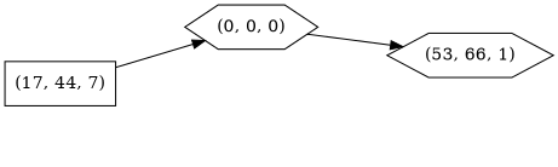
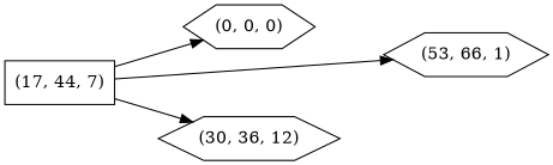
  digraph {
    rankdir=LR
    node [shape=hexagon]
    "(0, 0, 0)"
    "(53, 66, 1)"
    "(17, 44, 7)" [shape=box]
-   "(0, 0, 0)" -> "(53, 66, 1)"
+   "(30, 36, 12)"
+   "(17, 44, 7)" -> "(53, 66, 1)"
    "(17, 44, 7)" -> "(0, 0, 0)"
+   "(17, 44, 7)" -> "(30, 36, 12)"
  }
